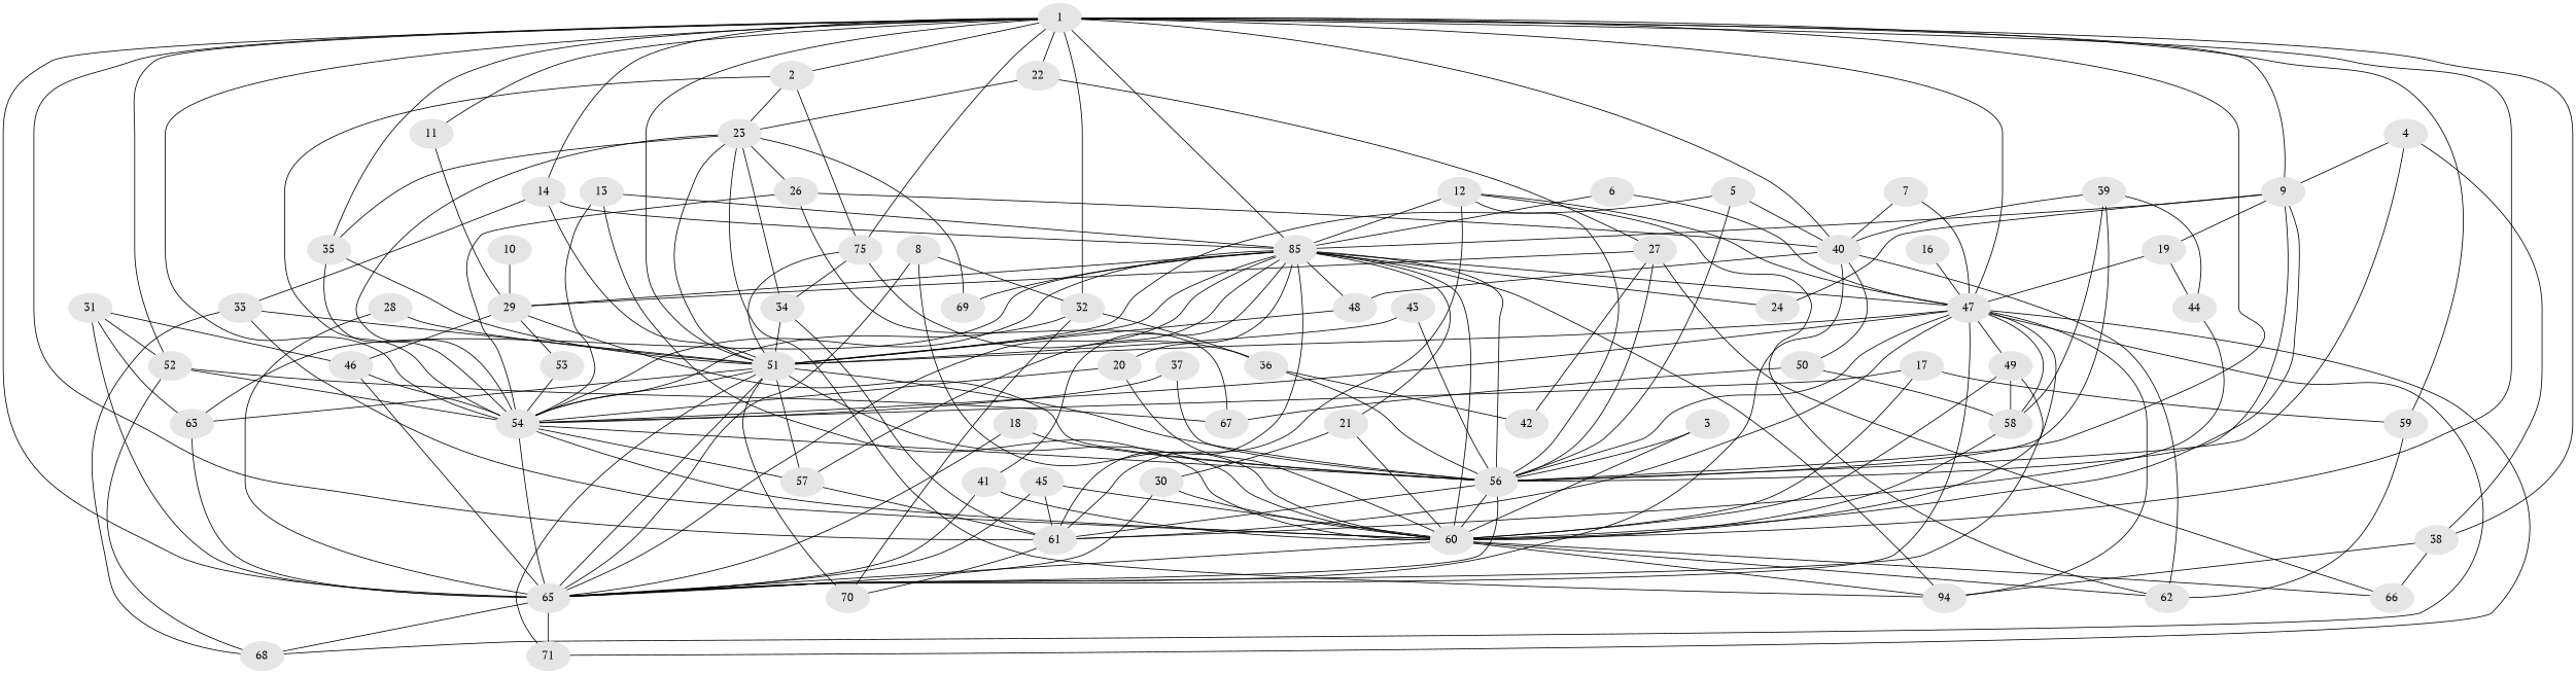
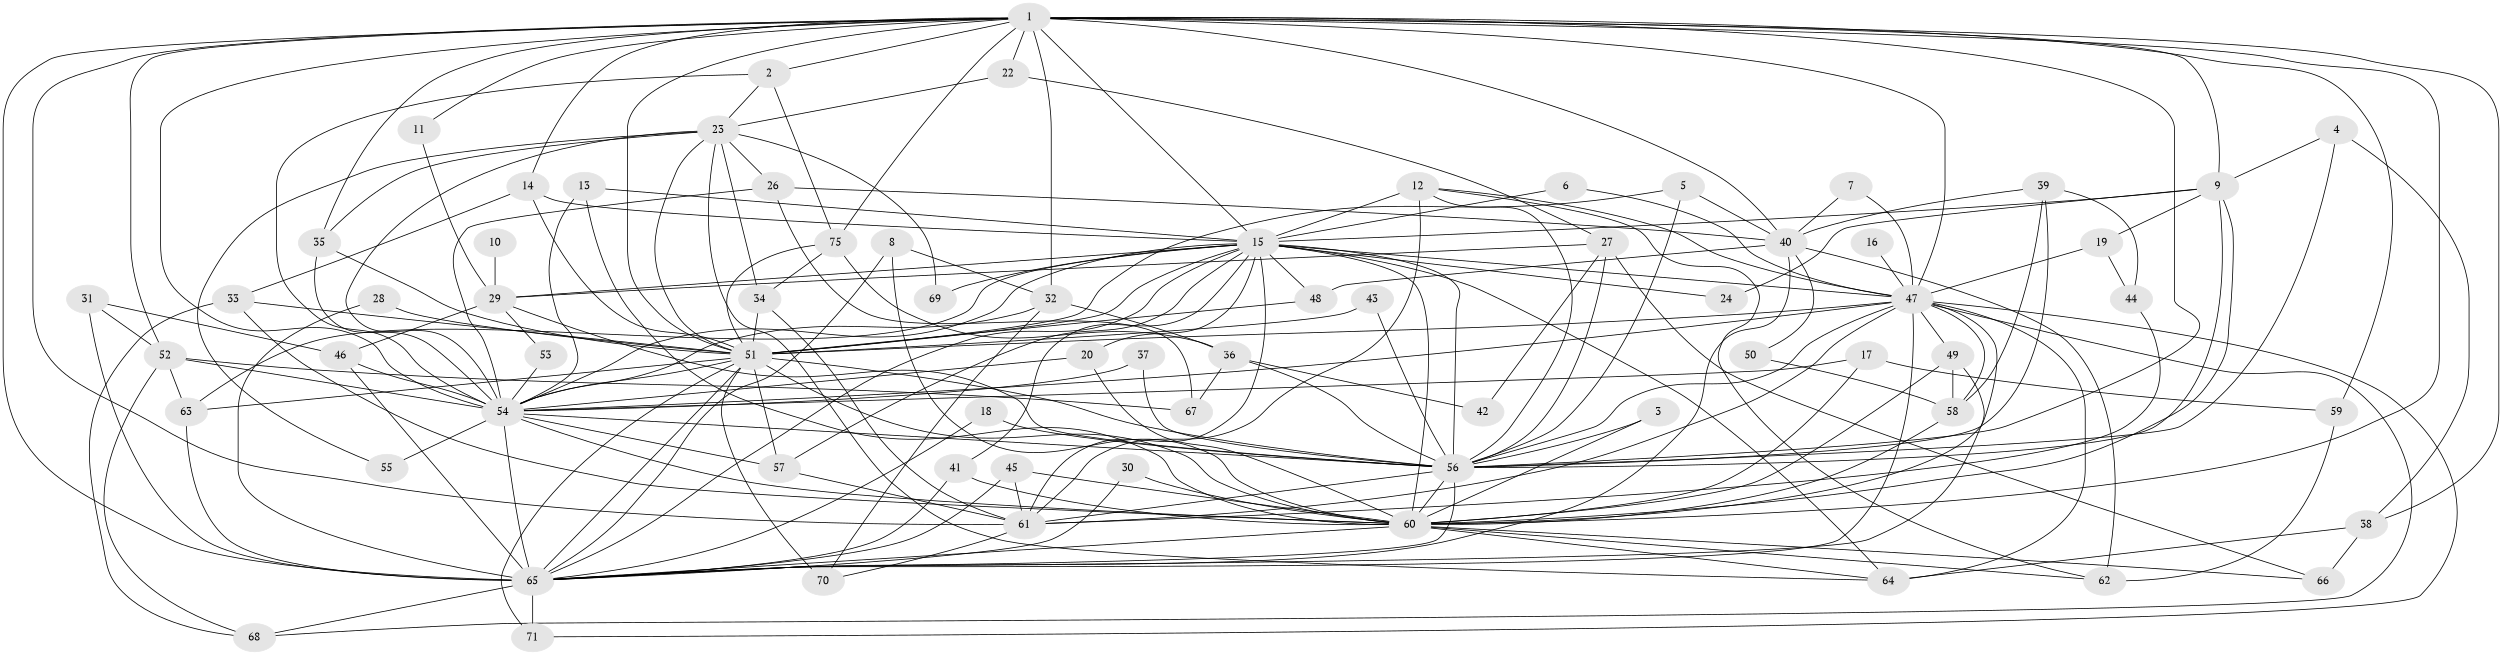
  graph {
    fontname="PT Serif"
    node [color=gray90 fontname="PT Serif" style=filled]
    edge [fontname="PT Serif" weight=1.0]
    1
    2
    9
    11
    14
-   15 [label=85]
+   15
    22
    n8 [label=75]
    32
    35
    38
    40
    47
    51
    52
    54
    56
    59
    60
    61
    65
    23
    19
    24
    29
    33
    20
-   21
    41
    48
    57
    63
-   64 [label=94]
+   64
    69
    27
    34
    36
    70
    66
    62
    50
    68
    58
    49
    71
    67
+   55
    26
    3
    4
    5
    6
    7
    8
    44
    10
    46
    53
    12
    13
    30
    16
    17
    18
    42
    28
    31
    37
    39
    43
    45
    1 -- 2
    1 -- 9
    1 -- 11
    1 -- 14 [weight=2.0]
    1 -- 15 [weight=3.0]
    1 -- 22
    1 -- n8
    1 -- 32
    1 -- 35
    1 -- 38
    1 -- 40
    1 -- 47 [weight=2.0]
    1 -- 51 [weight=2.0]
    1 -- 52
    1 -- 54 [weight=3.0]
    1 -- 56 [weight=3.0]
    1 -- 59
    1 -- 60 [weight=4.0]
    1 -- 61
    1 -- 65 [weight=3.0]
    2 -- n8
    2 -- 54
    2 -- 23
    9 -- 15
    9 -- 56
    9 -- 60
    9 -- 19
    9 -- 24
    11 -- 29
    14 -- 15
    14 -- 51
    14 -- 33
    15 -- 47
    15 -- 51
    15 -- 54
    15 -- 56 [weight=2.0]
    15 -- 60 [weight=2.0]
    15 -- 61
    15 -- 65
    15 -- 24
    15 -- 29
    15 -- 20 [weight=2.0]
-   15 -- 21
    15 -- 41
    15 -- 48
    15 -- 57
    15 -- 63 [weight=2.0]
    15 -- 64
    15 -- 69
    22 -- 23
    22 -- 27
    n8 -- 51
    n8 -- 34
    n8 -- 36
    32 -- 54
    32 -- 36
    32 -- 70
    35 -- 51
    35 -- 54
    38 -- 64
    38 -- 66
    40 -- 65
    40 -- 48
    40 -- 62
    40 -- 50
    47 -- 51 [weight=2.0]
    47 -- 54
    47 -- 56 [weight=2.0]
    47 -- 60 [weight=2.0]
    47 -- 61
    47 -- 65
    47 -- 64
    47 -- 68
    47 -- 58
    47 -- 49
    47 -- 71
    51 -- 54 [weight=2.0]
    51 -- 56
    51 -- 60 [weight=2.0]
    51 -- 65
    51 -- 57
    51 -- 63
    51 -- 70
    51 -- 71
    52 -- 54
-   31 -- 63
+   52 -- 63
    52 -- 68
    52 -- 67
    54 -- 56
    54 -- 60 [weight=2.0]
    54 -- 65 [weight=3.0]
    54 -- 57
+   54 -- 55 [weight=2.0]
    56 -- 60 [weight=3.0]
    56 -- 61
    56 -- 65
    59 -- 62
    60 -- 65 [weight=2.0]
    60 -- 64
    60 -- 66
    60 -- 62
    61 -- 70
    65 -- 68
    65 -- 71
    23 -- 35
    23 -- 51
    23 -- 54
    23 -- 64
    23 -- 69
    23 -- 34
+   23 -- 55
    23 -- 26
    19 -- 47
    19 -- 44
    29 -- 56
    29 -- 46
    29 -- 53
    33 -- 51
    33 -- 60 [weight=2.0]
    33 -- 68
    20 -- 54
    20 -- 60
-   21 -- 60
-   21 -- 30
    41 -- 60
    41 -- 65
    48 -- 51
    57 -- 61
    63 -- 65
    27 -- 56
    27 -- 29
    27 -- 66
    27 -- 42
    34 -- 51
    34 -- 61
    36 -- 56
    36 -- 42
    50 -- 58
-   50 -- 67
+   36 -- 67
    58 -- 60
    49 -- 60
    49 -- 65
    49 -- 58
    26 -- 40
    26 -- 54
    26 -- 67
    3 -- 56
    3 -- 60
    4 -- 9
    4 -- 38
    4 -- 56
    5 -- 40
    5 -- 51
    5 -- 56
    6 -- 15
    6 -- 47
    7 -- 40
    7 -- 47
    8 -- 32
    8 -- 60
    8 -- 65
    44 -- 61
    10 -- 29
    46 -- 54
    46 -- 65
    53 -- 54
    12 -- 15
    12 -- 47
    12 -- 56
    12 -- 61
    12 -- 62
    13 -- 15
    13 -- 54
    13 -- 60
    30 -- 60
    30 -- 65
    16 -- 47
    17 -- 54
    17 -- 59
    17 -- 60
    18 -- 56
    18 -- 65
    28 -- 51
    28 -- 65 [weight=2.0]
    31 -- 52
    31 -- 65
    31 -- 46
    37 -- 54
    37 -- 56
    39 -- 40
    39 -- 56
    39 -- 58
    39 -- 44
    43 -- 51
    43 -- 56
    45 -- 60
    45 -- 61
    45 -- 65
  }
